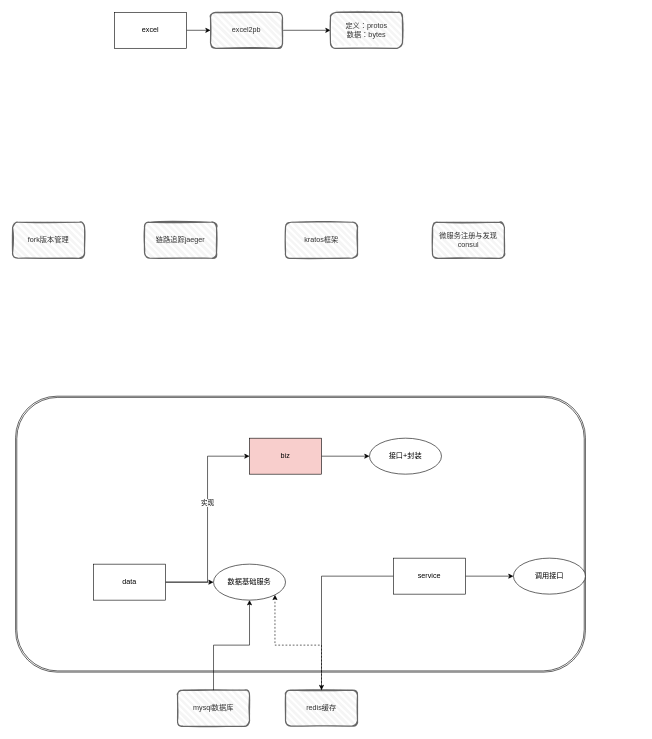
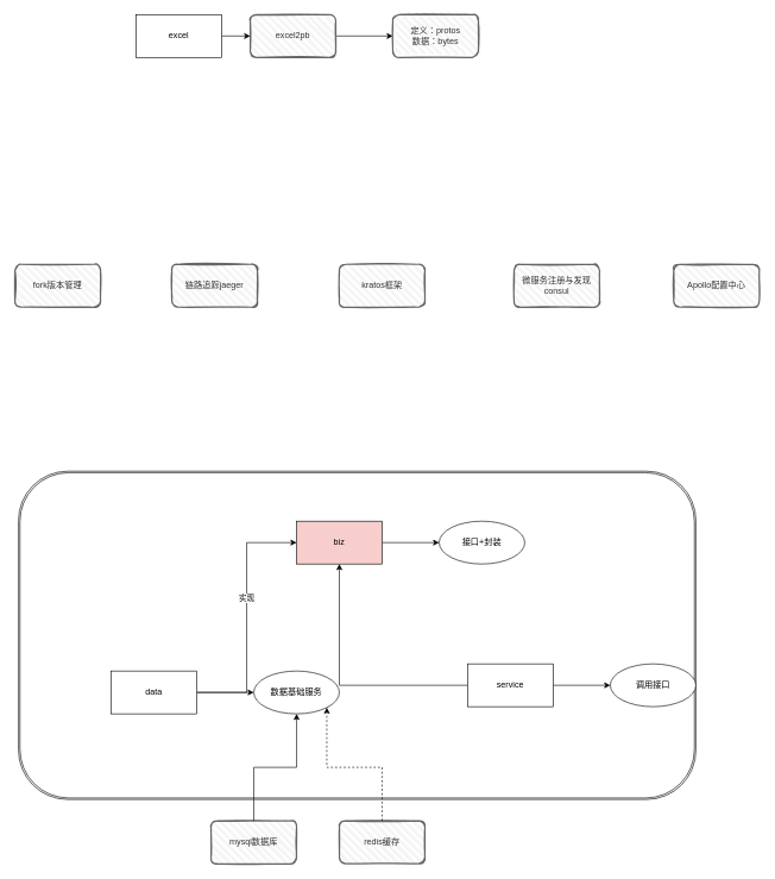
  <mxCell id="0" />
  <mxCell id="1" parent="0" />
  <mxCell id="2" value="链路追踪jaeger" style="rounded=1;whiteSpace=wrap;html=1;strokeWidth=2;fillWeight=4;hachureGap=8;hachureAngle=45;fillColor=#f5f5f5;sketch=1;strokeColor=#666666;fontColor=#333333;" vertex="1" parent="1"><mxGeometry x="240" y="370" width="120" height="60" as="geometry" /></mxCell>
  <mxCell id="3" value="微服务注册与发现consul" style="rounded=1;whiteSpace=wrap;html=1;strokeWidth=2;fillWeight=4;hachureGap=8;hachureAngle=45;fillColor=#f5f5f5;sketch=1;strokeColor=#666666;fontColor=#333333;" vertex="1" parent="1"><mxGeometry x="720" y="370" width="120" height="60" as="geometry" /></mxCell>
  <mxCell id="4" value="redis缓存" style="rounded=1;whiteSpace=wrap;html=1;strokeWidth=2;fillWeight=4;hachureGap=8;hachureAngle=45;fillColor=#f5f5f5;sketch=1;strokeColor=#666666;fontColor=#333333;" vertex="1" parent="1"><mxGeometry x="475" y="1150" width="120" height="60" as="geometry" /></mxCell>
  <mxCell id="5" value="mysql数据库" style="rounded=1;whiteSpace=wrap;html=1;strokeWidth=2;fillWeight=4;hachureGap=8;hachureAngle=45;fillColor=#f5f5f5;sketch=1;strokeColor=#666666;fontColor=#333333;" vertex="1" parent="1"><mxGeometry x="295" y="1150" width="120" height="60" as="geometry" /></mxCell>
+ <mxCell id="6" value="Apollo配置中心" style="rounded=1;whiteSpace=wrap;html=1;strokeWidth=2;fillWeight=4;hachureGap=8;hachureAngle=45;fillColor=#f5f5f5;sketch=1;strokeColor=#666666;fontColor=#333333;" vertex="1" parent="1"><mxGeometry x="944" y="370" width="120" height="60" as="geometry" /></mxCell>
  <mxCell id="7" value="kratos框架" style="rounded=1;whiteSpace=wrap;html=1;strokeWidth=2;fillWeight=4;hachureGap=8;hachureAngle=45;fillColor=#f5f5f5;sketch=1;strokeColor=#666666;fontColor=#333333;" vertex="1" parent="1"><mxGeometry x="475" y="370" width="120" height="60" as="geometry" /></mxCell>
  <mxCell id="8" value="fork版本管理" style="rounded=1;whiteSpace=wrap;html=1;strokeWidth=2;fillWeight=4;hachureGap=8;hachureAngle=45;fillColor=#f5f5f5;sketch=1;strokeColor=#666666;fontColor=#333333;" vertex="1" parent="1"><mxGeometry x="20" y="370" width="120" height="60" as="geometry" /></mxCell>
  <mxCell id="9" value="" style="edgeStyle=orthogonalEdgeStyle;rounded=0;orthogonalLoop=1;jettySize=auto;html=1;" edge="1" parent="1" source="10" target="13"><mxGeometry relative="1" as="geometry" /></mxCell>
  <mxCell id="10" value="excel2pb" style="rounded=1;whiteSpace=wrap;html=1;strokeWidth=2;fillWeight=4;hachureGap=8;hachureAngle=45;fillColor=#f5f5f5;sketch=1;strokeColor=#666666;fontColor=#333333;" vertex="1" parent="1"><mxGeometry x="350" y="20" width="120" height="60" as="geometry" /></mxCell>
  <mxCell id="11" value="" style="edgeStyle=orthogonalEdgeStyle;rounded=0;orthogonalLoop=1;jettySize=auto;html=1;" edge="1" parent="1" source="12" target="10"><mxGeometry relative="1" as="geometry" /></mxCell>
  <mxCell id="12" value="excel" style="rounded=0;whiteSpace=wrap;html=1;" vertex="1" parent="1"><mxGeometry x="190" y="20" width="120" height="60" as="geometry" /></mxCell>
  <mxCell id="13" value="定义：protos&lt;br&gt;数据：bytes" style="rounded=1;whiteSpace=wrap;html=1;strokeWidth=2;fillWeight=4;hachureGap=8;hachureAngle=45;fillColor=#f5f5f5;sketch=1;strokeColor=#666666;fontColor=#333333;" vertex="1" parent="1"><mxGeometry x="550" y="20" width="120" height="60" as="geometry" /></mxCell>
  <mxCell id="14" value="" style="shape=ext;double=1;rounded=1;whiteSpace=wrap;html=1;" vertex="1" parent="1"><mxGeometry x="25" y="660" width="950" height="460" as="geometry" /></mxCell>
  <mxCell id="15" value="" style="edgeStyle=orthogonalEdgeStyle;rounded=0;orthogonalLoop=1;jettySize=auto;html=1;" edge="1" parent="1" source="16" target="24"><mxGeometry relative="1" as="geometry" /></mxCell>
  <mxCell id="16" value="biz" style="rounded=0;whiteSpace=wrap;html=1;fillColor=#f8cecc;" vertex="1" parent="1"><mxGeometry x="415" y="730" width="120" height="60" as="geometry" /></mxCell>
  <mxCell id="17" value="" style="edgeStyle=orthogonalEdgeStyle;rounded=0;orthogonalLoop=1;jettySize=auto;html=1;" edge="1" parent="1" source="20" target="25"><mxGeometry relative="1" as="geometry" /></mxCell>
  <mxCell id="18" style="edgeStyle=orthogonalEdgeStyle;rounded=0;orthogonalLoop=1;jettySize=auto;html=1;entryX=0;entryY=0.5;entryDx=0;entryDy=0;" edge="1" parent="1" source="20" target="16"><mxGeometry relative="1" as="geometry" /></mxCell>
  <mxCell id="19" value="实现" style="edgeLabel;html=1;align=center;verticalAlign=middle;resizable=0;points=[];" vertex="1" connectable="0" parent="18"><mxGeometry x="0.161" y="1" relative="1" as="geometry"><mxPoint as="offset" /></mxGeometry></mxCell>
  <mxCell id="20" value="data" style="rounded=0;whiteSpace=wrap;html=1;" vertex="1" parent="1"><mxGeometry x="155" y="940" width="120" height="60" as="geometry" /></mxCell>
  <mxCell id="21" value="" style="edgeStyle=orthogonalEdgeStyle;rounded=0;orthogonalLoop=1;jettySize=auto;html=1;" edge="1" parent="1" source="23" target="26"><mxGeometry relative="1" as="geometry" /></mxCell>
- <mxCell id="22" style="edgeStyle=orthogonalEdgeStyle;rounded=0;orthogonalLoop=1;jettySize=auto;html=1;" edge="1" parent="1" source="23" target="4"><mxGeometry relative="1" as="geometry" /></mxCell>
+ <mxCell id="22" style="edgeStyle=orthogonalEdgeStyle;rounded=0;orthogonalLoop=1;jettySize=auto;html=1;entryX=0.5;entryY=1;entryDx=0;entryDy=0;" edge="1" parent="1" source="23" target="16"><mxGeometry relative="1" as="geometry" /></mxCell>
  <mxCell id="23" value="service" style="rounded=0;whiteSpace=wrap;html=1;" vertex="1" parent="1"><mxGeometry x="655" y="930" width="120" height="60" as="geometry" /></mxCell>
  <mxCell id="24" value="接口+封装" style="ellipse;whiteSpace=wrap;html=1;rounded=0;" vertex="1" parent="1"><mxGeometry x="615" y="730" width="120" height="60" as="geometry" /></mxCell>
  <mxCell id="25" value="数据基础服务" style="ellipse;whiteSpace=wrap;html=1;rounded=0;" vertex="1" parent="1"><mxGeometry x="355" y="940" width="120" height="60" as="geometry" /></mxCell>
  <mxCell id="26" value="调用接口" style="ellipse;whiteSpace=wrap;html=1;rounded=0;" vertex="1" parent="1"><mxGeometry x="855" y="930" width="120" height="60" as="geometry" /></mxCell>
  <mxCell id="27" style="edgeStyle=orthogonalEdgeStyle;rounded=0;orthogonalLoop=1;jettySize=auto;html=1;entryX=1;entryY=1;entryDx=0;entryDy=0;dashed=1;" edge="1" parent="1" source="4" target="25"><mxGeometry relative="1" as="geometry" /></mxCell>
  <mxCell id="28" style="edgeStyle=orthogonalEdgeStyle;rounded=0;orthogonalLoop=1;jettySize=auto;html=1;" edge="1" parent="1" source="5" target="25"><mxGeometry relative="1" as="geometry" /></mxCell>
